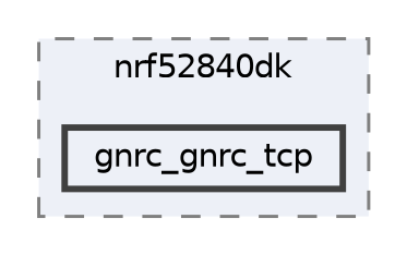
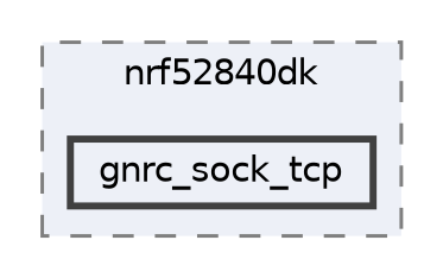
  digraph {
    compound=true
    rankdir=LR
-   n1 [color=grey25 fillcolor="#edf0f7" fontname=Helvetica fontsize=10 height=0.2 label=gnrc_gnrc_tcp shape=box style="filled,bold" width=0.4]
+   n1 [color=grey25 fillcolor="#edf0f7" fontname=Helvetica fontsize=10 height=0.2 label=gnrc_sock_tcp shape=box style="filled,bold" width=0.4]
    subgraph cluster_1 {
      bgcolor="#edf0f7"
      fontname=Helvetica
      fontsize=10
      label=nrf52840dk
      pencolor=grey50
      style="filled,dashed"
      n1
    }
  }
